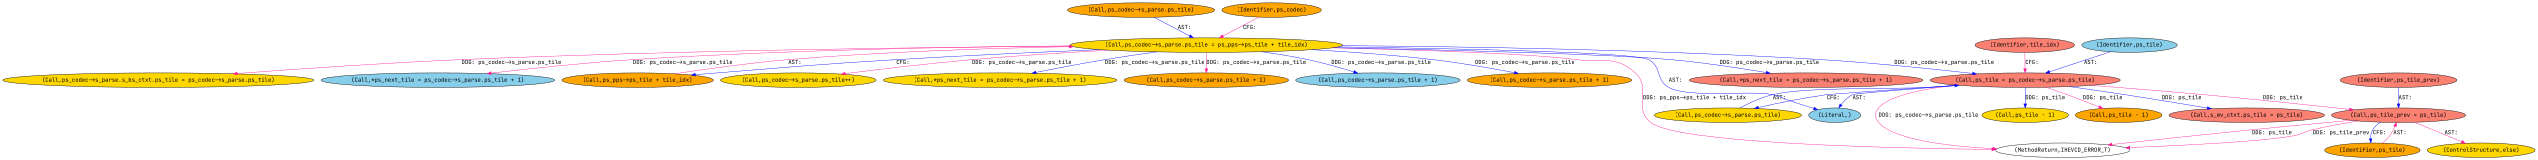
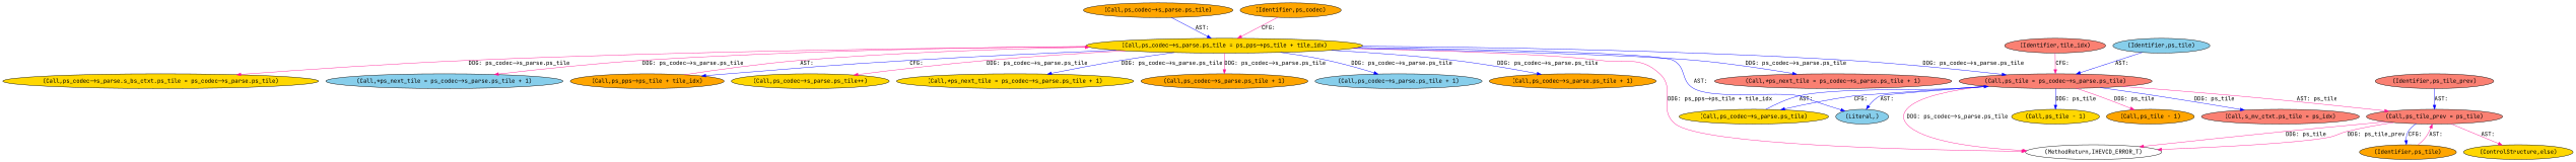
  digraph {
    fontname="JetBrains Mono"
    node [fillcolor=gold fontname="JetBrains Mono" style=filled]
    edge [color=blue fontname="JetBrains Mono"]
    n1 [fillcolor=salmon label="(Call,ps_tile_prev = ps_tile)"]
    n2 [fillcolor=white label="(MethodReturn,IHEVCD_ERROR_T)"]
    n3 [label="(ControlStructure,else)"]
    n4 [fillcolor=orange label="(Identifier,ps_tile)"]
    n5 [fillcolor=salmon label="(Call,ps_tile = ps_codec->s_parse.ps_tile)"]
    n6 [label="(Call,ps_tile - 1)"]
    n7 [fillcolor=orange label="(Call,ps_tile - 1)"]
-   n8 [fillcolor=salmon label="(Call,s_mv_ctxt.ps_tile = ps_tile)"]
+   n8 [fillcolor=salmon label="(Call,s_mv_ctxt.ps_tile = ps_idx)"]
    n9 [fillcolor=skyblue label="(Literal,)"]
    n10 [label="(Call,ps_codec->s_parse.ps_tile)"]
    n11 [label="(Call,ps_codec->s_parse.ps_tile = ps_pps->ps_tile + tile_idx)"]
    n12 [fillcolor=salmon label="(Call,*ps_next_tile = ps_codec->s_parse.ps_tile + 1)"]
    n13 [label="(Call,ps_codec->s_parse.s_bs_ctxt.ps_tile = ps_codec->s_parse.ps_tile)"]
    n14 [fillcolor=skyblue label="(Call,*ps_next_tile = ps_codec->s_parse.ps_tile + 1)"]
    n15 [fillcolor=orange label="(Call,ps_pps->ps_tile + tile_idx)"]
    n16 [label="(Call,ps_codec->s_parse.ps_tile++)"]
    n17 [label="(Call,*ps_next_tile = ps_codec->s_parse.ps_tile + 1)"]
    n18 [fillcolor=orange label="(Call,ps_codec->s_parse.ps_tile + 1)"]
    n19 [fillcolor=skyblue label="(Call,ps_codec->s_parse.ps_tile + 1)"]
    n20 [fillcolor=orange label="(Call,ps_codec->s_parse.ps_tile + 1)"]
    n21 [fillcolor=orange label="(Call,ps_codec->s_parse.ps_tile)"]
    n22 [fillcolor=salmon label="(Identifier,tile_idx)"]
    n23 [fillcolor=orange label="(Identifier,ps_codec)"]
    n24 [fillcolor=salmon label="(Identifier,ps_tile_prev)"]
    n25 [fillcolor=skyblue label="(Identifier,ps_tile)"]
    n1 -> n2 [color=deeppink label="DDG: ps_tile_prev"]
    n1 -> n2 [color=deeppink label="DDG: ps_tile"]
    n1 -> n3 [color=deeppink label="AST: "]
    n1 -> n4 [label="CFG: "]
    n4 -> n1 [color=deeppink label="AST: "]
-   n5 -> n1 [color=deeppink label="DDG: ps_tile"]
+   n5 -> n1 [color=deeppink label="AST: ps_tile"]
    n5 -> n2 [color=deeppink label="DDG: ps_codec->s_parse.ps_tile"]
    n5 -> n6 [label="DDG: ps_tile"]
    n5 -> n7 [color=deeppink label="DDG: ps_tile"]
    n5 -> n8 [label="DDG: ps_tile"]
    n5 -> n9 [label="AST: "]
    n5 -> n10 [label="CFG: "]
    n10 -> n5 [label="AST: "]
    n11 -> n2 [color=deeppink label="DDG: ps_pps->ps_tile + tile_idx"]
    n11 -> n5 [label="DDG: ps_codec->s_parse.ps_tile"]
    n11 -> n9 [label="AST: "]
    n11 -> n12 [label="DDG: ps_codec->s_parse.ps_tile"]
    n11 -> n13 [color=deeppink label="DDG: ps_codec->s_parse.ps_tile"]
    n11 -> n14 [color=deeppink label="DDG: ps_codec->s_parse.ps_tile"]
    n11 -> n15 [label="CFG: "]
    n11 -> n16 [color=deeppink label="DDG: ps_codec->s_parse.ps_tile"]
    n11 -> n17 [label="DDG: ps_codec->s_parse.ps_tile"]
    n11 -> n18 [color=deeppink label="DDG: ps_codec->s_parse.ps_tile"]
    n11 -> n19 [label="DDG: ps_codec->s_parse.ps_tile"]
    n11 -> n20 [label="DDG: ps_codec->s_parse.ps_tile"]
    n15 -> n11 [color=deeppink label="AST: "]
    n21 -> n11 [label="AST: "]
    n22 -> n5 [color=deeppink label="CFG: "]
    n23 -> n11 [color=deeppink label="CFG: "]
    n24 -> n1 [label="AST: "]
    n25 -> n5 [label="AST: "]
  }
